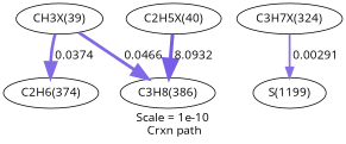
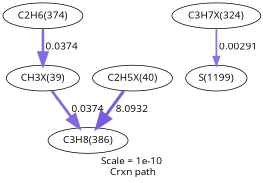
  digraph {
    fontname="Open Sans"
    label="Scale = 1e-10\l Crxn path"
    node [fontname="Open Sans"]
    edge [fontname="Open Sans"]
    n1 [label="C2H6(374)"]
    n2 [label="CH3X(39)"]
    n3 [label="C3H8(386)"]
    n4 [label="C2H5X(40)"]
    n5 [label="C3H7X(324)"]
    n6 [label="S(1199)"]
-   n2 -> n1 [arrowsize=1.76 color="0.7, 0.537, 0.9" label=" 0.0374" style="setlinewidth(3.52)"]
-   n2 -> n3 [arrowsize=1.84 color="0.7, 0.547, 0.9" label=" 0.0466" style="setlinewidth(3.69)"]
+   n1 -> n2 [arrowsize=1.76 color="0.7, 0.537, 0.9" label=" 0.0374" style="setlinewidth(3.52)"]
+   n2 -> n3 [arrowsize=1.84 color="0.7, 0.547, 0.9" label=" 0.0374" style="setlinewidth(3.69)"]
    n4 -> n3 [arrowsize=2.1 color="0.7, 0.593, 0.9" label=" 8.0932" style="setlinewidth(4.21)"]
    n5 -> n6 [arrowsize=1.17 color="0.7, 0.508, 0.9" label=" 0.00291" style="setlinewidth(2.35)"]
  }
